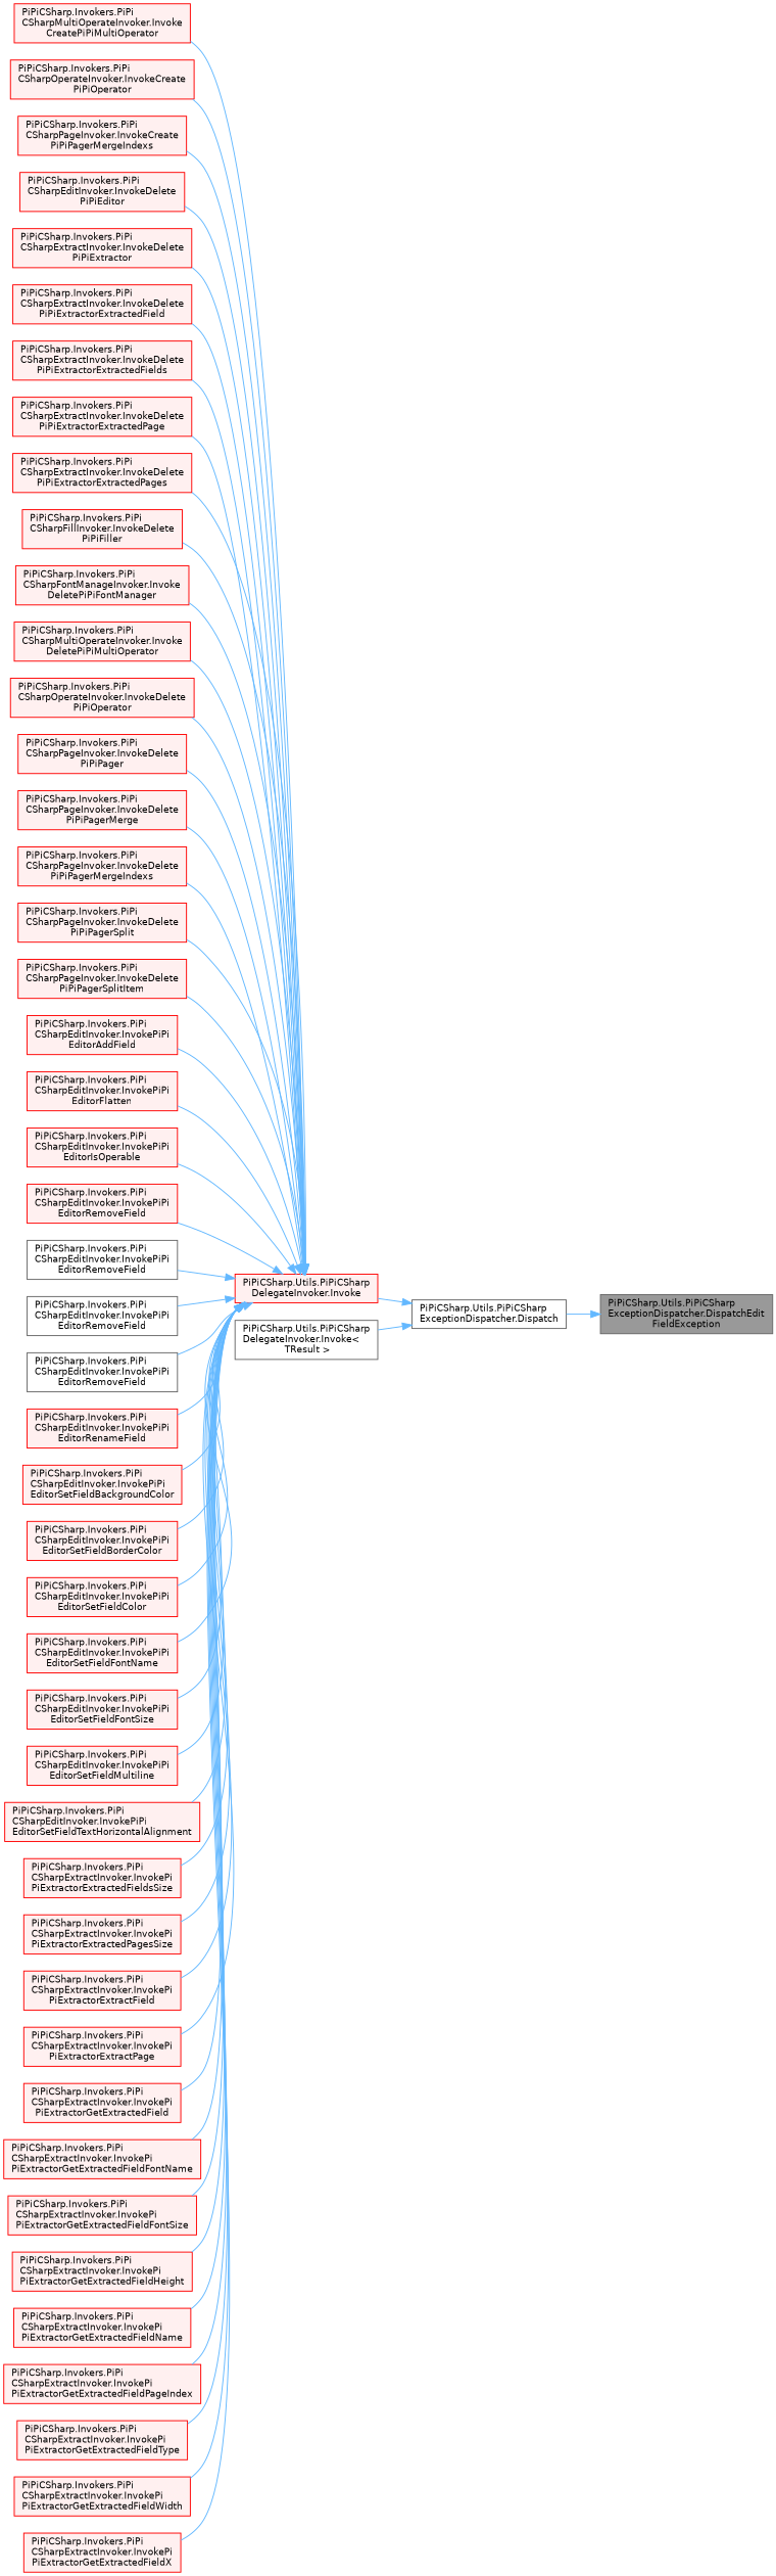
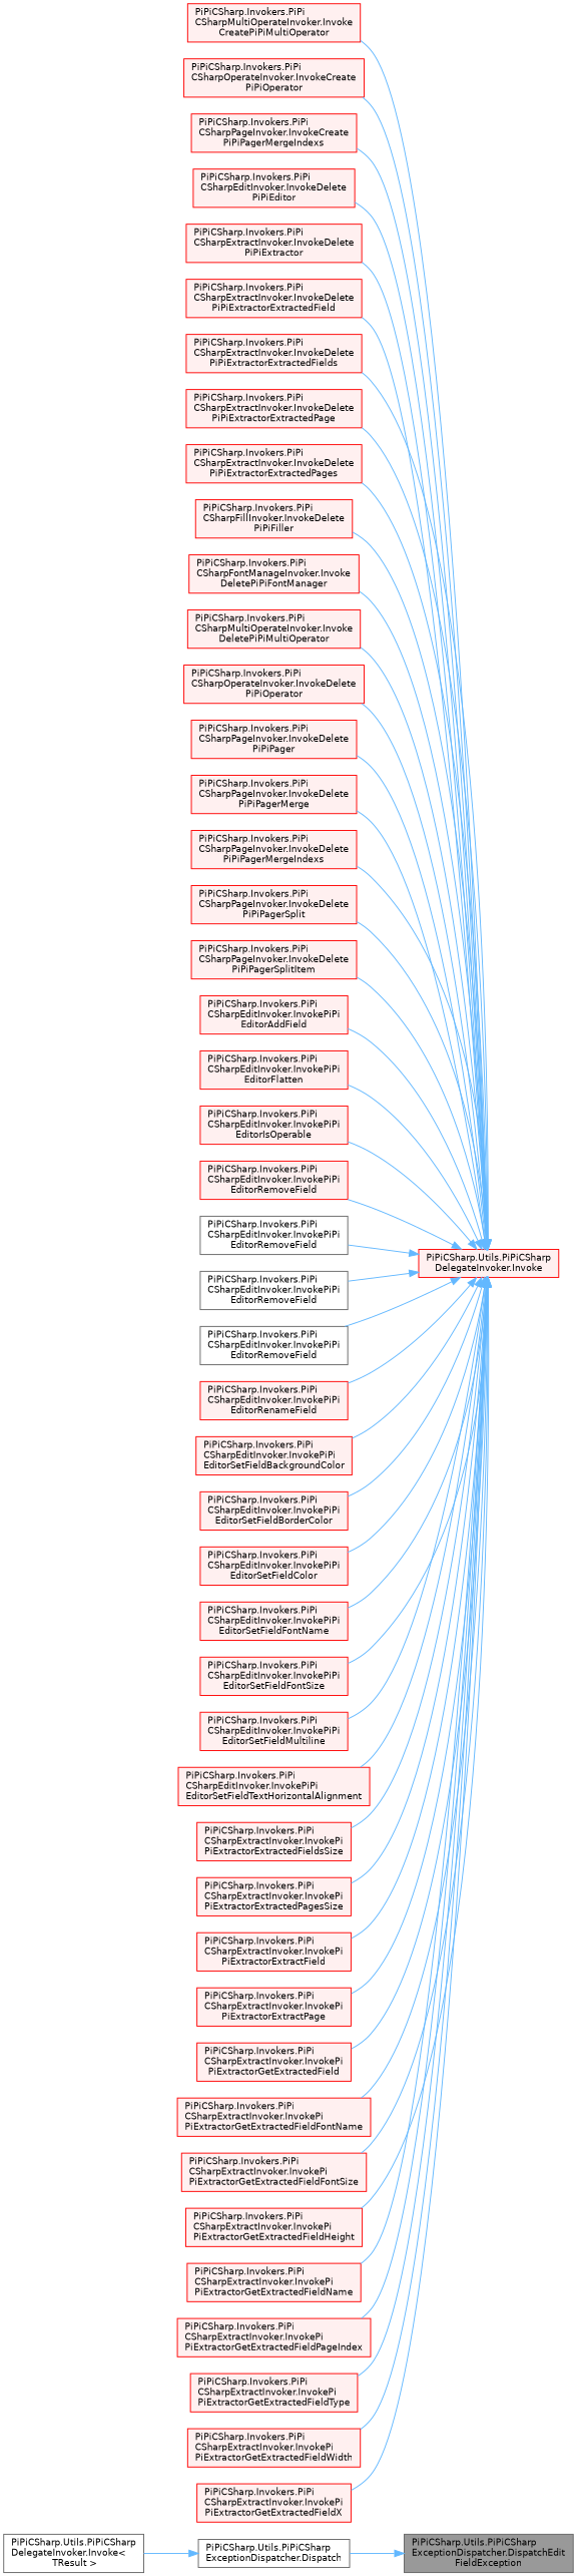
  digraph {
    rankdir=RL
    node [color=red fillcolor="#FFF0F0" fontname=Helvetica fontsize=10 shape=box style=filled]
    edge [color=steelblue1 dir=back fontname=Helvetica fontsize=10 labelfontname=Helvetica labelfontsize=10 style=solid]
    n1 [color=gray40 fillcolor=grey60 fontcolor=black height=0.2 label="PiPiCSharp.Utils.PiPiCSharp\lExceptionDispatcher.DispatchEdit\lFieldException" width=0.4]
    n2 [color=grey40 fillcolor=white height=0.2 label="PiPiCSharp.Utils.PiPiCSharp\lExceptionDispatcher.Dispatch" width=0.4]
    n3 [height=0.2 label="PiPiCSharp.Utils.PiPiCSharp\lDelegateInvoker.Invoke" width=0.4]
    n4 [color=grey40 fillcolor=white height=0.2 label="PiPiCSharp.Utils.PiPiCSharp\lDelegateInvoker.Invoke\<\l TResult \>" width=0.4]
    n5 [height=0.2 label="PiPiCSharp.Invokers.PiPi\lCSharpMultiOperateInvoker.Invoke\lCreatePiPiMultiOperator" width=0.4]
    n6 [height=0.2 label="PiPiCSharp.Invokers.PiPi\lCSharpOperateInvoker.InvokeCreate\lPiPiOperator" width=0.4]
    n7 [height=0.2 label="PiPiCSharp.Invokers.PiPi\lCSharpPageInvoker.InvokeCreate\lPiPiPagerMergeIndexs" width=0.4]
    n8 [height=0.2 label="PiPiCSharp.Invokers.PiPi\lCSharpEditInvoker.InvokeDelete\lPiPiEditor" width=0.4]
    n9 [height=0.2 label="PiPiCSharp.Invokers.PiPi\lCSharpExtractInvoker.InvokeDelete\lPiPiExtractor" width=0.4]
    n10 [height=0.2 label="PiPiCSharp.Invokers.PiPi\lCSharpExtractInvoker.InvokeDelete\lPiPiExtractorExtractedField" width=0.4]
    n11 [height=0.2 label="PiPiCSharp.Invokers.PiPi\lCSharpExtractInvoker.InvokeDelete\lPiPiExtractorExtractedFields" width=0.4]
    n12 [height=0.2 label="PiPiCSharp.Invokers.PiPi\lCSharpExtractInvoker.InvokeDelete\lPiPiExtractorExtractedPage" width=0.4]
    n13 [height=0.2 label="PiPiCSharp.Invokers.PiPi\lCSharpExtractInvoker.InvokeDelete\lPiPiExtractorExtractedPages" width=0.4]
    n14 [height=0.2 label="PiPiCSharp.Invokers.PiPi\lCSharpFillInvoker.InvokeDelete\lPiPiFiller" width=0.4]
    n15 [height=0.2 label="PiPiCSharp.Invokers.PiPi\lCSharpFontManageInvoker.Invoke\lDeletePiPiFontManager" width=0.4]
    n16 [height=0.2 label="PiPiCSharp.Invokers.PiPi\lCSharpMultiOperateInvoker.Invoke\lDeletePiPiMultiOperator" width=0.4]
    n17 [height=0.2 label="PiPiCSharp.Invokers.PiPi\lCSharpOperateInvoker.InvokeDelete\lPiPiOperator" width=0.4]
    n18 [height=0.2 label="PiPiCSharp.Invokers.PiPi\lCSharpPageInvoker.InvokeDelete\lPiPiPager" width=0.4]
    n19 [height=0.2 label="PiPiCSharp.Invokers.PiPi\lCSharpPageInvoker.InvokeDelete\lPiPiPagerMerge" width=0.4]
    n20 [height=0.2 label="PiPiCSharp.Invokers.PiPi\lCSharpPageInvoker.InvokeDelete\lPiPiPagerMergeIndexs" width=0.4]
    n21 [height=0.2 label="PiPiCSharp.Invokers.PiPi\lCSharpPageInvoker.InvokeDelete\lPiPiPagerSplit" width=0.4]
    n22 [height=0.2 label="PiPiCSharp.Invokers.PiPi\lCSharpPageInvoker.InvokeDelete\lPiPiPagerSplitItem" width=0.4]
    n23 [height=0.2 label="PiPiCSharp.Invokers.PiPi\lCSharpEditInvoker.InvokePiPi\lEditorAddField" width=0.4]
    n24 [height=0.2 label="PiPiCSharp.Invokers.PiPi\lCSharpEditInvoker.InvokePiPi\lEditorFlatten" width=0.4]
    n25 [height=0.2 label="PiPiCSharp.Invokers.PiPi\lCSharpEditInvoker.InvokePiPi\lEditorIsOperable" width=0.4]
    n26 [height=0.2 label="PiPiCSharp.Invokers.PiPi\lCSharpEditInvoker.InvokePiPi\lEditorRemoveField" width=0.4]
    n27 [color=grey40 fillcolor=white height=0.2 label="PiPiCSharp.Invokers.PiPi\lCSharpEditInvoker.InvokePiPi\lEditorRemoveField" width=0.4]
    n28 [color=grey40 fillcolor=white height=0.2 label="PiPiCSharp.Invokers.PiPi\lCSharpEditInvoker.InvokePiPi\lEditorRemoveField" width=0.4]
    n29 [color=grey40 fillcolor=white height=0.2 label="PiPiCSharp.Invokers.PiPi\lCSharpEditInvoker.InvokePiPi\lEditorRemoveField" width=0.4]
    n30 [height=0.2 label="PiPiCSharp.Invokers.PiPi\lCSharpEditInvoker.InvokePiPi\lEditorRenameField" width=0.4]
    n31 [height=0.2 label="PiPiCSharp.Invokers.PiPi\lCSharpEditInvoker.InvokePiPi\lEditorSetFieldBackgroundColor" width=0.4]
    n32 [height=0.2 label="PiPiCSharp.Invokers.PiPi\lCSharpEditInvoker.InvokePiPi\lEditorSetFieldBorderColor" width=0.4]
    n33 [height=0.2 label="PiPiCSharp.Invokers.PiPi\lCSharpEditInvoker.InvokePiPi\lEditorSetFieldColor" width=0.4]
    n34 [height=0.2 label="PiPiCSharp.Invokers.PiPi\lCSharpEditInvoker.InvokePiPi\lEditorSetFieldFontName" width=0.4]
    n35 [height=0.2 label="PiPiCSharp.Invokers.PiPi\lCSharpEditInvoker.InvokePiPi\lEditorSetFieldFontSize" width=0.4]
    n36 [height=0.2 label="PiPiCSharp.Invokers.PiPi\lCSharpEditInvoker.InvokePiPi\lEditorSetFieldMultiline" width=0.4]
    n37 [height=0.2 label="PiPiCSharp.Invokers.PiPi\lCSharpEditInvoker.InvokePiPi\lEditorSetFieldTextHorizontalAlignment" width=0.4]
    n38 [height=0.2 label="PiPiCSharp.Invokers.PiPi\lCSharpExtractInvoker.InvokePi\lPiExtractorExtractedFieldsSize" width=0.4]
    n39 [height=0.2 label="PiPiCSharp.Invokers.PiPi\lCSharpExtractInvoker.InvokePi\lPiExtractorExtractedPagesSize" width=0.4]
    n40 [height=0.2 label="PiPiCSharp.Invokers.PiPi\lCSharpExtractInvoker.InvokePi\lPiExtractorExtractField" width=0.4]
    n41 [height=0.2 label="PiPiCSharp.Invokers.PiPi\lCSharpExtractInvoker.InvokePi\lPiExtractorExtractPage" width=0.4]
    n42 [height=0.2 label="PiPiCSharp.Invokers.PiPi\lCSharpExtractInvoker.InvokePi\lPiExtractorGetExtractedField" width=0.4]
    n43 [height=0.2 label="PiPiCSharp.Invokers.PiPi\lCSharpExtractInvoker.InvokePi\lPiExtractorGetExtractedFieldFontName" width=0.4]
    n44 [height=0.2 label="PiPiCSharp.Invokers.PiPi\lCSharpExtractInvoker.InvokePi\lPiExtractorGetExtractedFieldFontSize" width=0.4]
    n45 [height=0.2 label="PiPiCSharp.Invokers.PiPi\lCSharpExtractInvoker.InvokePi\lPiExtractorGetExtractedFieldHeight" width=0.4]
    n46 [height=0.2 label="PiPiCSharp.Invokers.PiPi\lCSharpExtractInvoker.InvokePi\lPiExtractorGetExtractedFieldName" width=0.4]
    n47 [height=0.2 label="PiPiCSharp.Invokers.PiPi\lCSharpExtractInvoker.InvokePi\lPiExtractorGetExtractedFieldPageIndex" width=0.4]
    n48 [height=0.2 label="PiPiCSharp.Invokers.PiPi\lCSharpExtractInvoker.InvokePi\lPiExtractorGetExtractedFieldType" width=0.4]
    n49 [height=0.2 label="PiPiCSharp.Invokers.PiPi\lCSharpExtractInvoker.InvokePi\lPiExtractorGetExtractedFieldWidth" width=0.4]
    n50 [height=0.2 label="PiPiCSharp.Invokers.PiPi\lCSharpExtractInvoker.InvokePi\lPiExtractorGetExtractedFieldX" width=0.4]
    n1 -> n2
-   n2 -> n3
    n2 -> n4
    n3 -> n5
    n3 -> n6
    n3 -> n7
    n3 -> n8
    n3 -> n9
    n3 -> n10
    n3 -> n11
    n3 -> n12
    n3 -> n13
    n3 -> n14
    n3 -> n15
    n3 -> n16
    n3 -> n17
    n3 -> n18
    n3 -> n19
    n3 -> n20
    n3 -> n21
    n3 -> n22
    n3 -> n23
    n3 -> n24
    n3 -> n25
    n3 -> n26
    n3 -> n27
    n3 -> n28
    n3 -> n29
    n3 -> n30
    n3 -> n31
    n3 -> n32
    n3 -> n33
    n3 -> n34
    n3 -> n35
    n3 -> n36
    n3 -> n37
    n3 -> n38
    n3 -> n39
    n3 -> n40
    n3 -> n41
    n3 -> n42
    n3 -> n43
    n3 -> n44
    n3 -> n45
    n3 -> n46
    n3 -> n47
    n3 -> n48
    n3 -> n49
    n3 -> n50
  }
